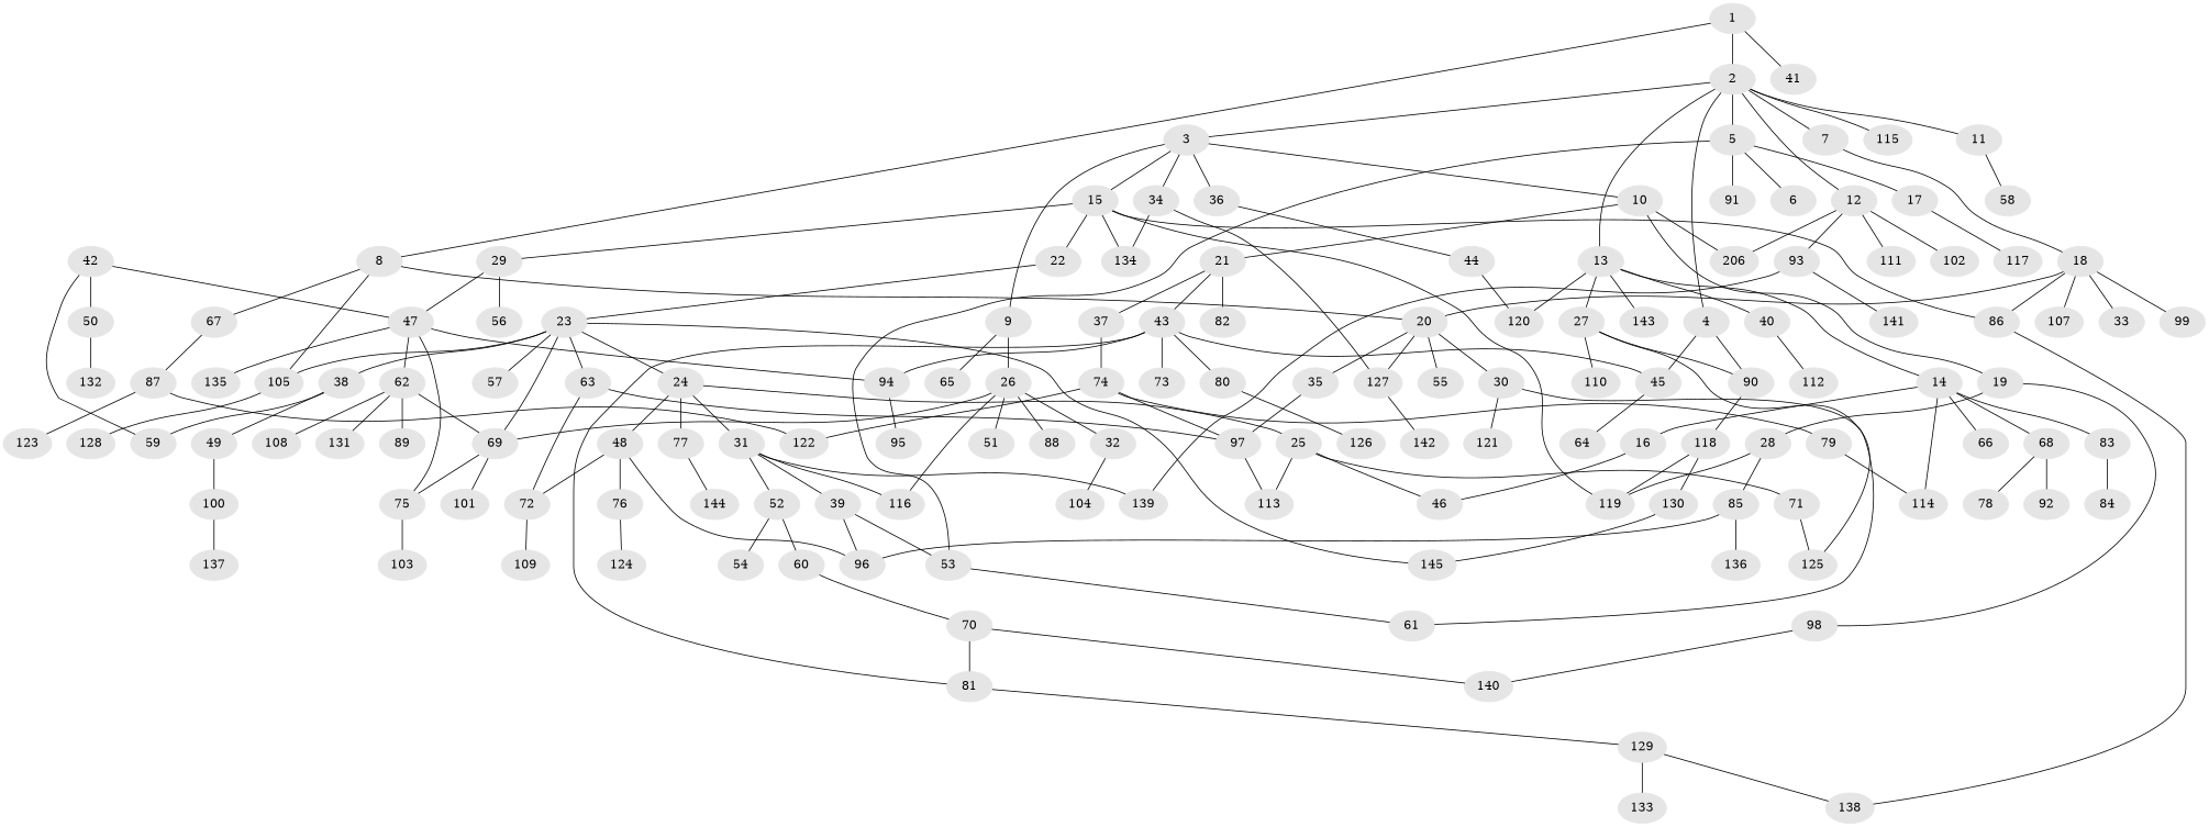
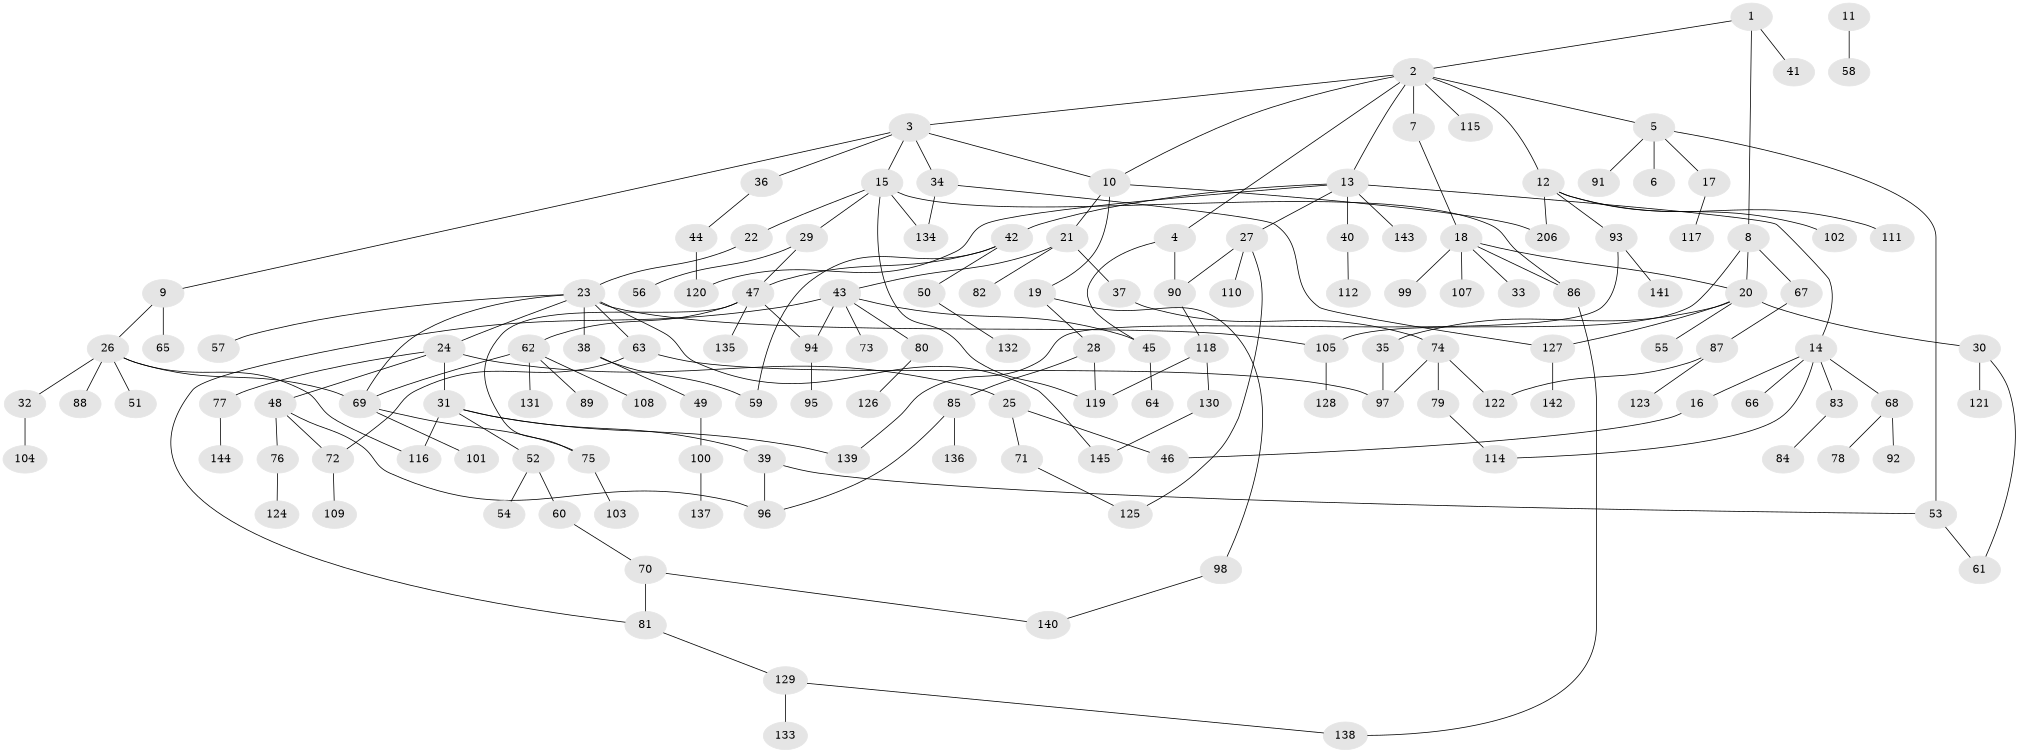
  graph {
    node [color=gray90 style=filled]
    1
    2
    8
    41
    3
    4
    5
    7
    11
    12
    13
    115
    20
    67
    105
    9
    10
    15
    34
    36
    45
    90
    6
    17
    53
    91
    18
    58
    n29 [label=206]
    93
    102
    111
    14
    27
    40
    42
    120
    143
    26
    65
    19
    21
    22
    29
    86
    119
    134
    127
    44
    64
    118
    117
    61
    33
    99
    107
    30
    35
    55
    87
    128
    69
    32
    51
    88
    116
    28
    98
    37
    43
    82
    139
    141
    16
    66
    68
    83
    114
    110
    125
    112
    47
    59
    50
    46
    78
    92
    84
    23
    56
    138
    85
    140
    121
    97
    142
    74
    73
    80
    81
    94
    24
    38
    57
    63
    145
    25
    31
    48
    77
    49
    72
    75
    101
    71
-   113
    52
    39
    96
    76
    144
    54
    60
    104
    136
    62
    135
    79
    122
    100
    132
    126
    129
    95
    89
    108
    131
    103
    109
    124
    137
    70
    123
    133
    130
    1 -- 2
    1 -- 8
    1 -- 41
    2 -- 3
    2 -- 4
    2 -- 5
    2 -- 7
-   2 -- 11
+   2 -- 10
    2 -- 12
    2 -- 13
    2 -- 115
    8 -- 20
    8 -- 67
    8 -- 105
    3 -- 9
    3 -- 10
    3 -- 15
    3 -- 34
    3 -- 36
    4 -- 45
    4 -- 90
    5 -- 6
    5 -- 17
    5 -- 53
    5 -- 91
    7 -- 18
    11 -- 58
    12 -- n29
    12 -- 93
    12 -- 102
    12 -- 111
    13 -- 14
    13 -- 27
    13 -- 40
+   13 -- 42
    13 -- 120
    13 -- 143
    20 -- 127
    20 -- 30
    20 -- 35
    20 -- 55
    67 -- 87
    105 -- 128
    9 -- 26
    9 -- 65
    10 -- n29
    10 -- 19
    10 -- 21
    15 -- 22
    15 -- 29
    15 -- 86
    15 -- 119
    15 -- 134
    34 -- 134
    34 -- 127
    36 -- 44
    45 -- 64
    90 -- 118
    17 -- 117
    53 -- 61
    18 -- 20
    18 -- 86
    18 -- 33
    18 -- 99
    18 -- 107
    93 -- 139
    93 -- 141
    14 -- 16
    14 -- 66
    14 -- 68
    14 -- 83
    14 -- 114
    27 -- 90
    27 -- 110
    27 -- 125
    40 -- 112
    42 -- 47
    42 -- 59
    42 -- 50
    26 -- 69
    26 -- 32
    26 -- 51
    26 -- 88
    26 -- 116
    19 -- 28
    19 -- 98
    21 -- 37
    21 -- 43
    21 -- 82
    22 -- 23
    29 -- 47
    29 -- 56
    86 -- 138
    127 -- 142
    44 -- 120
    118 -- 119
    118 -- 130
    30 -- 61
    30 -- 121
    35 -- 97
    87 -- 122
    87 -- 123
    69 -- 75
    69 -- 101
    32 -- 104
    28 -- 119
    28 -- 85
    98 -- 140
    37 -- 74
    43 -- 45
    43 -- 73
    43 -- 80
    43 -- 81
    43 -- 94
    16 -- 46
    68 -- 78
    68 -- 92
    83 -- 84
    47 -- 94
    47 -- 75
    47 -- 62
    47 -- 135
    50 -- 132
    23 -- 105
    23 -- 69
    23 -- 24
    23 -- 38
    23 -- 57
    23 -- 63
    23 -- 145
    85 -- 96
    85 -- 136
-   97 -- 113
    74 -- 97
    74 -- 79
    74 -- 122
    80 -- 126
    81 -- 129
    94 -- 95
    24 -- 25
    24 -- 31
    24 -- 48
    24 -- 77
    38 -- 59
    38 -- 49
    63 -- 97
    63 -- 72
    25 -- 46
    25 -- 71
-   25 -- 113
    31 -- 116
    31 -- 139
    31 -- 52
    31 -- 39
    48 -- 72
    48 -- 96
    48 -- 76
    77 -- 144
    49 -- 100
    72 -- 109
    75 -- 103
    71 -- 125
    52 -- 54
    52 -- 60
    39 -- 53
    39 -- 96
    76 -- 124
    60 -- 70
    62 -- 69
    62 -- 89
    62 -- 108
    62 -- 131
    79 -- 114
    100 -- 137
    129 -- 138
    129 -- 133
    70 -- 140
    70 -- 81
    130 -- 145
  }
